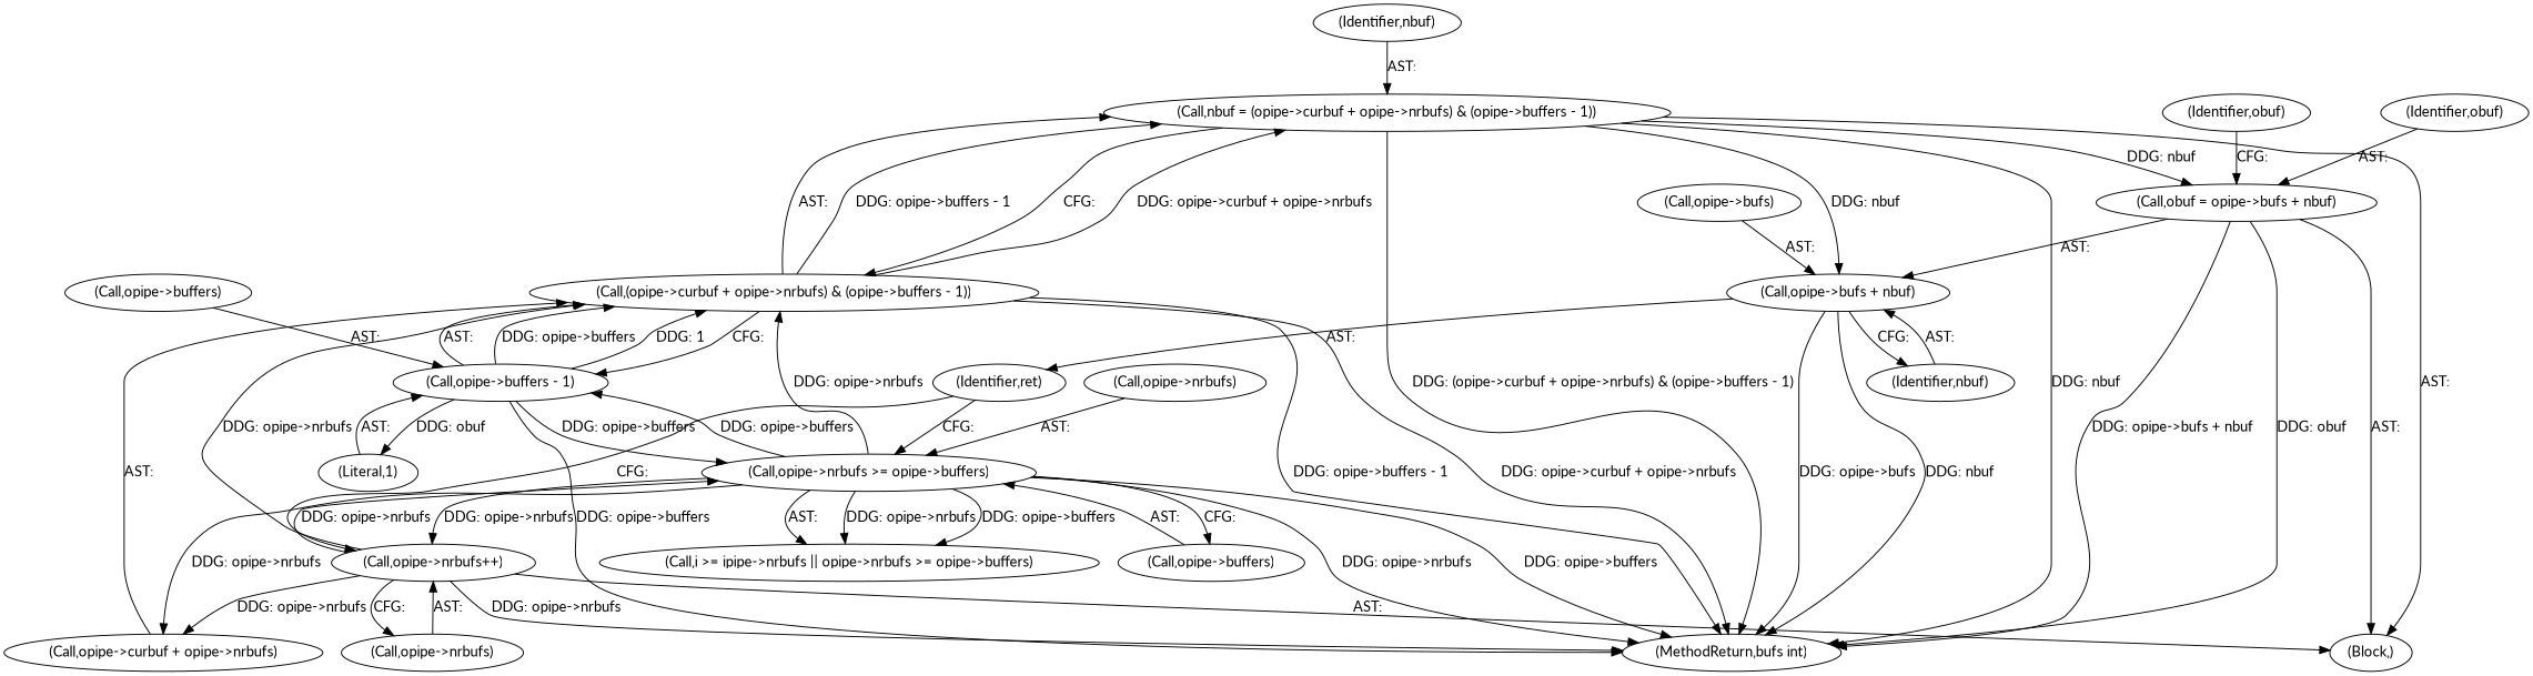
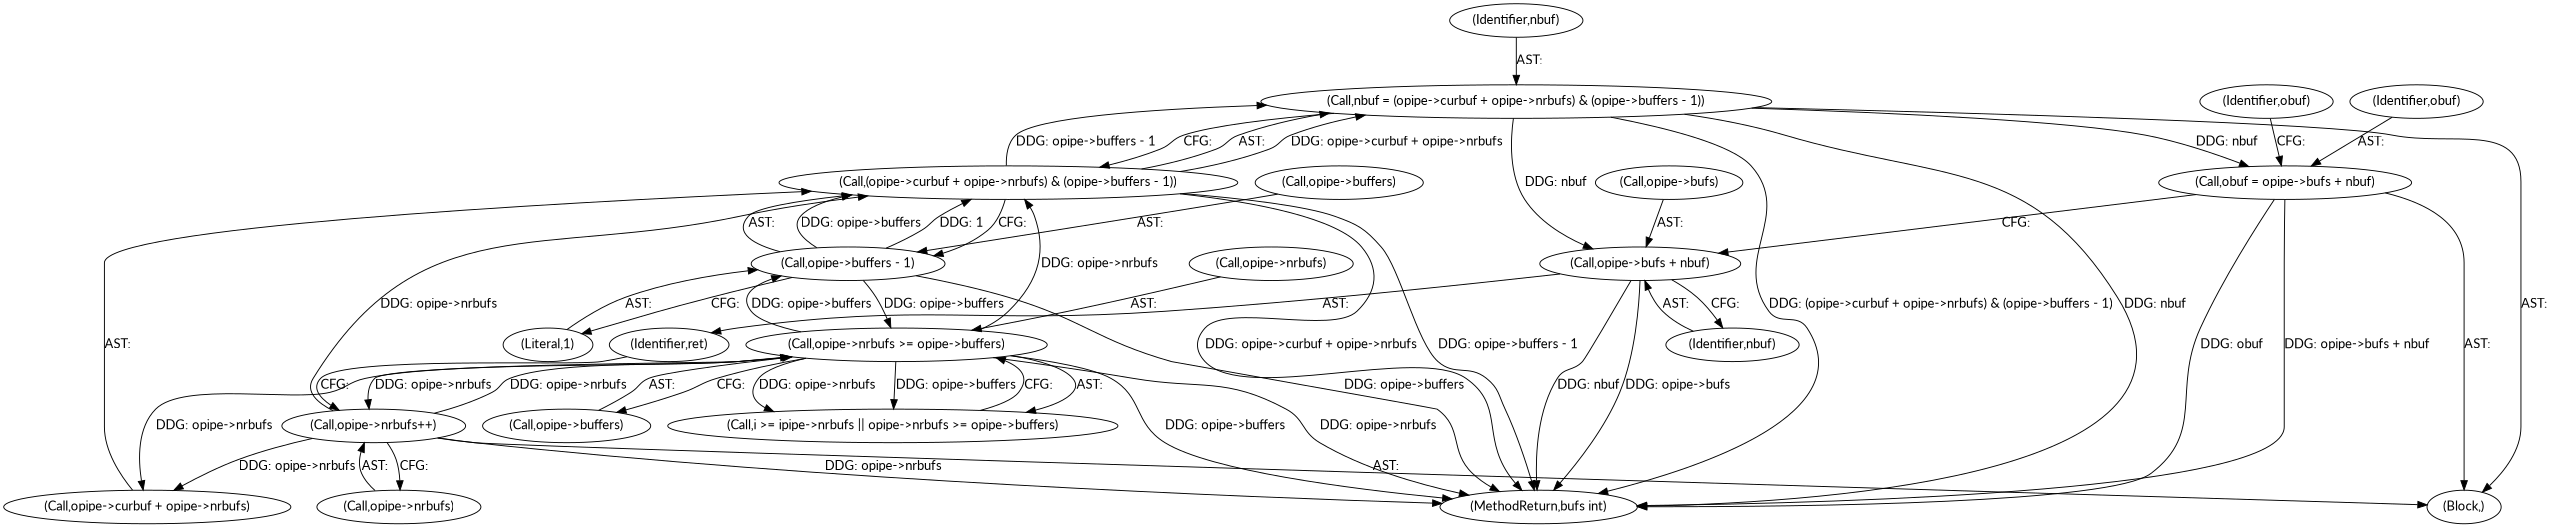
  digraph {
    fontname=Lato
    node [fontname=Lato]
    edge [fontname=Lato]
    n1 [label="(Call,nbuf = (opipe->curbuf + opipe->nrbufs) & (opipe->buffers - 1))"]
    n2 [label="(Call,(opipe->curbuf + opipe->nrbufs) & (opipe->buffers - 1))"]
    n3 [label="(Call,obuf = opipe->bufs + nbuf)"]
    n4 [label="(Call,opipe->bufs + nbuf)"]
    n5 [label="(Block,)"]
    n6 [label="(MethodReturn,bufs int)"]
    n7 [label="(Call,opipe->buffers - 1)"]
    n8 [label="(Identifier,nbuf)"]
    n9 [label="(Identifier,ret)"]
    n10 [label="(Call,opipe->nrbufs >= opipe->buffers)"]
    n11 [label="(Literal,1)"]
    n12 [label="(Call,opipe->nrbufs++)"]
    n13 [label="(Call,opipe->curbuf + opipe->nrbufs)"]
    n14 [label="(Call,opipe->nrbufs)"]
    n15 [label="(Call,opipe->buffers)"]
    n16 [label="(Call,i >= ipipe->nrbufs || opipe->nrbufs >= opipe->buffers)"]
    n17 [label="(Call,opipe->buffers)"]
    n18 [label="(Identifier,obuf)"]
    n19 [label="(Call,opipe->bufs)"]
    n20 [label="(Identifier,nbuf)"]
    n21 [label="(Call,opipe->nrbufs)"]
    n22 [label="(Identifier,obuf)"]
    n1 -> n2 [label="CFG: "]
    n1 -> n3 [label="DDG: nbuf"]
    n1 -> n4 [label="DDG: nbuf"]
    n1 -> n5 [label="AST: "]
    n1 -> n6 [label="DDG: nbuf"]
    n1 -> n6 [label="DDG: (opipe->curbuf + opipe->nrbufs) & (opipe->buffers - 1)"]
    n2 -> n1 [label="AST: "]
    n2 -> n1 [label="DDG: opipe->curbuf + opipe->nrbufs"]
    n2 -> n1 [label="DDG: opipe->buffers - 1"]
    n2 -> n6 [label="DDG: opipe->curbuf + opipe->nrbufs"]
    n2 -> n6 [label="DDG: opipe->buffers - 1"]
    n2 -> n7 [label="CFG: "]
-   n3 -> n4 [label="AST: "]
+   n3 -> n4 [label="CFG: "]
    n3 -> n5 [label="AST: "]
    n3 -> n6 [label="DDG: obuf"]
    n3 -> n6 [label="DDG: opipe->bufs + nbuf"]
    n4 -> n6 [label="DDG: nbuf"]
    n4 -> n6 [label="DDG: opipe->bufs"]
    n4 -> n8 [label="CFG: "]
    n4 -> n9 [label="AST: "]
    n7 -> n2 [label="AST: "]
    n7 -> n2 [label="DDG: opipe->buffers"]
    n7 -> n2 [label="DDG: 1"]
    n7 -> n6 [label="DDG: opipe->buffers"]
    n7 -> n10 [label="DDG: opipe->buffers"]
-   n7 -> n11 [label="DDG: obuf"]
+   n7 -> n11 [label="CFG: "]
    n8 -> n4 [label="AST: "]
    n9 -> n12 [label="CFG: "]
    n10 -> n2 [label="DDG: opipe->nrbufs"]
    n10 -> n6 [label="DDG: opipe->buffers"]
    n10 -> n6 [label="DDG: opipe->nrbufs"]
    n10 -> n7 [label="DDG: opipe->buffers"]
    n10 -> n12 [label="DDG: opipe->nrbufs"]
    n10 -> n13 [label="DDG: opipe->nrbufs"]
    n10 -> n15 [label="CFG: "]
    n10 -> n16 [label="AST: "]
    n10 -> n16 [label="DDG: opipe->nrbufs"]
    n10 -> n16 [label="DDG: opipe->buffers"]
    n11 -> n7 [label="AST: "]
    n12 -> n2 [label="DDG: opipe->nrbufs"]
    n12 -> n5 [label="AST: "]
    n12 -> n6 [label="DDG: opipe->nrbufs"]
    n12 -> n10 [label="DDG: opipe->nrbufs"]
    n12 -> n13 [label="DDG: opipe->nrbufs"]
    n12 -> n14 [label="CFG: "]
    n13 -> n2 [label="AST: "]
    n14 -> n12 [label="AST: "]
    n15 -> n10 [label="AST: "]
-   n9 -> n10 [label="CFG: "]
+   n16 -> n10 [label="CFG: "]
    n17 -> n7 [label="AST: "]
    n18 -> n3 [label="CFG: "]
    n19 -> n4 [label="AST: "]
    n20 -> n1 [label="AST: "]
    n21 -> n10 [label="AST: "]
    n22 -> n3 [label="AST: "]
  }
